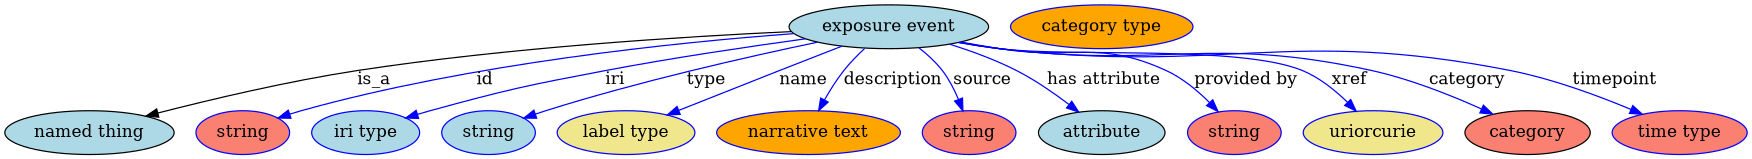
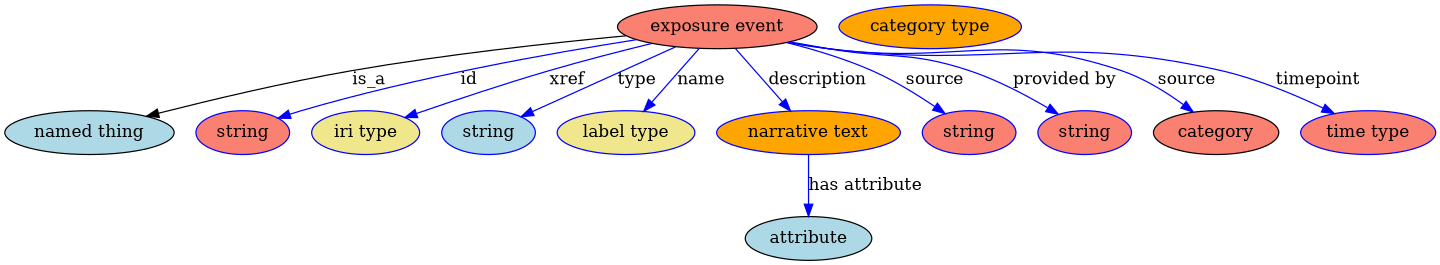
  digraph {
    node [fillcolor=salmon style=filled color=blue]
    edge [color=blue style=solid]
-   n1 [fillcolor=lightblue height=0.5 label="exposure event" width=2.2748 color=""]
+   n1 [height=0.5 label="exposure event" width=2.2748 color=""]
    "named thing" [fillcolor=lightblue height=0.5 width=1.9318 color=""]
    n3 [height=0.5 label=string width=1.0652]
-   n4 [fillcolor=lightblue height=0.5 label="iri type" width=1.2277]
+   n4 [fillcolor=khaki height=0.5 label="iri type" width=1.2277]
    n5 [fillcolor=lightblue height=0.5 label=string width=1.0652]
    n6 [fillcolor=khaki height=0.5 label="label type" width=1.5707]
    n7 [fillcolor=orange height=0.5 label="narrative text" width=2.0943]
    n8 [height=0.5 label=string width=1.0652]
    n9 [color=black fillcolor=lightblue height=0.5 label=attribute width=1.4443]
    n10 [height=0.5 label=string width=1.0652]
-   n11 [fillcolor=khaki height=0.5 label=uriorcurie width=1.5887]
    category [height=0.5 width=1.4263 color=""]
    n13 [height=0.5 label="time type" width=1.5346]
    n14 [fillcolor=orange height=0.5 label="category type" width=2.0762]
    n1 -> "named thing" [label=is_a color="" style=""]
    n1 -> n3 [label=id]
-   n1 -> n4 [label=iri]
+   n1 -> n4 [label=xref]
    n1 -> n5 [label=type]
    n1 -> n6 [label=name]
    n1 -> n7 [label=description]
    n1 -> n8 [label=source]
-   n1 -> n9 [label="has attribute"]
+   n7 -> n9 [label="has attribute"]
    n1 -> n10 [label="provided by"]
-   n1 -> n11 [label=xref]
-   n1 -> category [label=category]
+   n1 -> category [label=source]
    n1 -> n13 [label=timepoint]
  }
